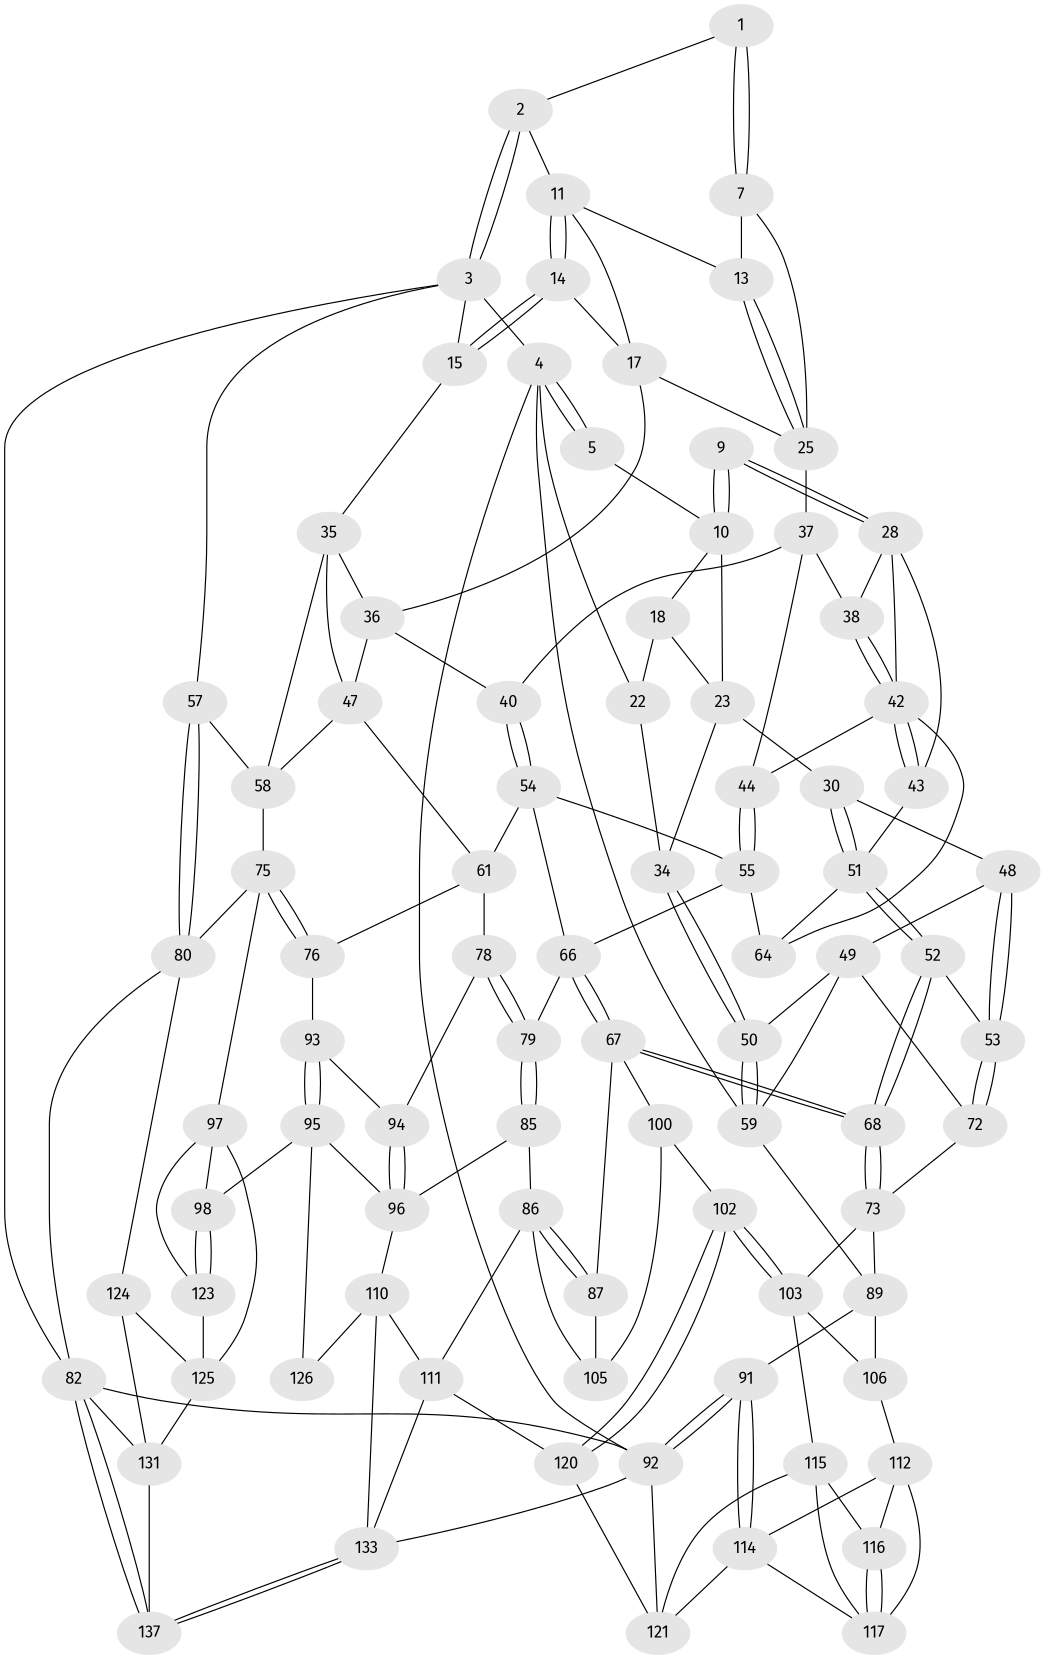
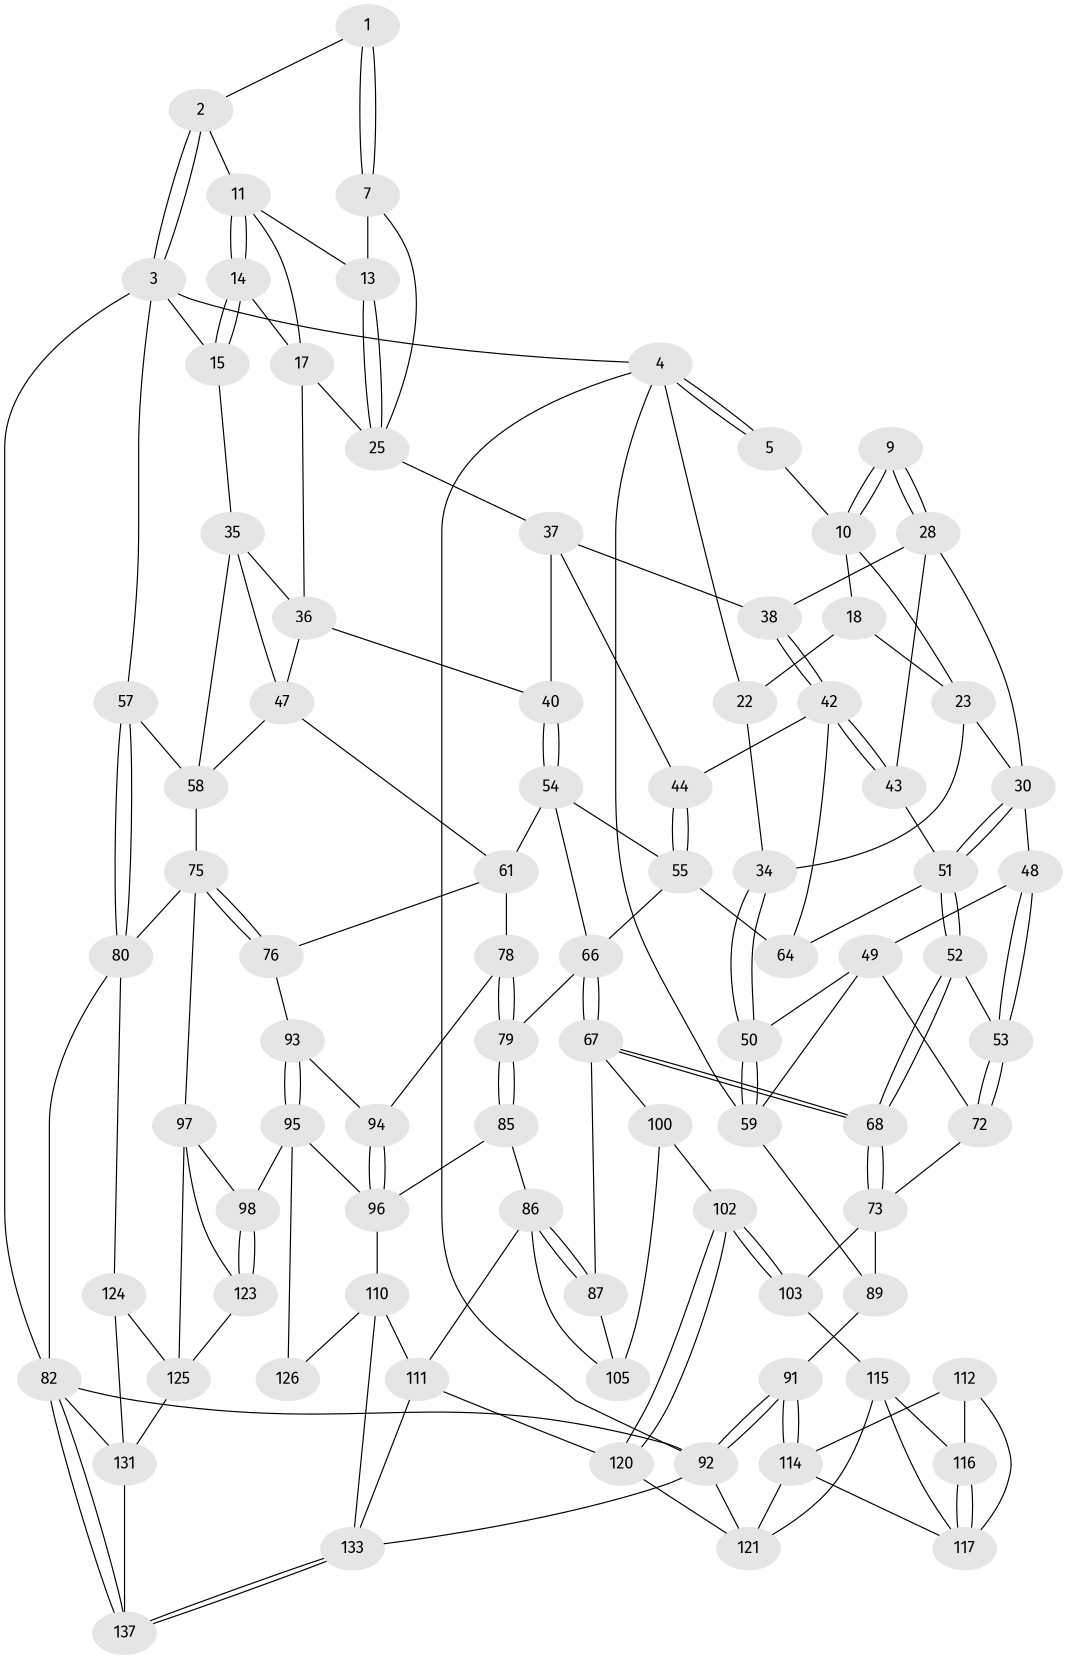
  graph {
    fontname="Fira Sans"
    node [color=gray90 fontname="Fira Sans" style=filled]
    edge [fontname="Fira Sans"]
    1
    2
    7 [super="+8"]
    3 [super="+16"]
    11 [super="+12"]
    13
    25 [super="+27"]
    4 [super="+32"]
    15
    57
    82 [super="+83"]
    14
    17 [super="+26"]
    5 [super="+6"]
    22 [super="+33"]
    59 [super="+70"]
    92 [super="+138"]
    35 [super="+46"]
    58 [super="+63"]
    80 [super="+84"]
    131 [super="+132"]
    137
    10 [super="+19"]
    34
    89 [super="+90"]
    121 [super="+136"]
    133 [super="+134"]
    18 [super="+21"]
    23 [super="+24"]
    9
    28 [super="+29"]
    37 [super="+41"]
    30 [super="+31"]
    38
    43
    36 [super="+39"]
    47 [super="+60"]
    40
    50
    48
    51 [super="+56"]
    44
    42 [super="+45"]
    49 [super="+69"]
    53
    64
    52
    61 [super="+77"]
    75 [super="+81"]
    54 [super="+62"]
    55 [super="+65"]
    66 [super="+71"]
    76
    78
    72
    73 [super="+74"]
    68
    67 [super="+88"]
    79
    124
    97 [super="+122"]
    91
-   106
    93
    94
    87
    100 [super="+101"]
    85
    105 [super="+108"]
    102
    103 [super="+104"]
    115 [super="+118"]
    98
    123 [super="+128"]
    125 [super="+130"]
    95 [super="+99"]
    96 [super="+107"]
    86 [super="+109"]
    111 [super="+129"]
    110 [super="+127"]
    120
    114 [super="+135"]
    112 [super="+113"]
    117 [super="+119"]
    126
    116
    1 -- 2
    1 -- 7
    1 -- 7
    2 -- 3
    2 -- 3
    2 -- 11
    7 -- 13
    7 -- 25
    3 -- 4
    3 -- 15
    3 -- 57
    3 -- 82
    11 -- 13
    11 -- 14
    11 -- 14
    11 -- 17
    13 -- 25
    13 -- 25
    25 -- 37
    4 -- 5
    4 -- 5
    4 -- 22
    4 -- 59
    4 -- 92
    15 -- 35
    57 -- 58
    57 -- 80
    57 -- 80
    82 -- 92
    82 -- 131
    82 -- 137
    82 -- 137
    14 -- 15
    14 -- 15
    14 -- 17
    17 -- 25
    17 -- 36
    5 -- 10
    22 -- 34
    59 -- 89
    92 -- 121
    92 -- 133
    35 -- 58
    35 -- 36
    35 -- 47
    58 -- 75
    80 -- 82
    80 -- 124
    131 -- 137
    10 -- 18
    10 -- 23
    34 -- 50
    34 -- 50
    89 -- 91
-   89 -- 106
    133 -- 137
    133 -- 137
    18 -- 22
    18 -- 23
    23 -- 34
    23 -- 30
    9 -- 10
    9 -- 10
    9 -- 28
    9 -- 28
-   28 -- 42
+   28 -- 30
    28 -- 38
    28 -- 43
    37 -- 38
    37 -- 40
    37 -- 44
    30 -- 48
    30 -- 51
    30 -- 51
    38 -- 42
    38 -- 42
    43 -- 51
    36 -- 47
    36 -- 40
    47 -- 58
    47 -- 61
    40 -- 54
    40 -- 54
    50 -- 59
    50 -- 59
    48 -- 49
    48 -- 53
    48 -- 53
    51 -- 64
    51 -- 52
    51 -- 52
    44 -- 55
    44 -- 55
    42 -- 43
    42 -- 43
    42 -- 44
    42 -- 64
    49 -- 59
    49 -- 50
    49 -- 72
    53 -- 72
    53 -- 72
    52 -- 53
    52 -- 68
    52 -- 68
    61 -- 76
    61 -- 78
    75 -- 80
    75 -- 76
    75 -- 76
    75 -- 97
    54 -- 61
    54 -- 55
    54 -- 66
    55 -- 64
    55 -- 66
    66 -- 67
    66 -- 67
    66 -- 79
    76 -- 93
    78 -- 79
    78 -- 79
    78 -- 94
    72 -- 73
    73 -- 89
    73 -- 103
    68 -- 73
    68 -- 73
    67 -- 68
    67 -- 68
    67 -- 87
    67 -- 100
    79 -- 85
    79 -- 85
    124 -- 131
    124 -- 125
    97 -- 98
    97 -- 123
    97 -- 125
    91 -- 92
    91 -- 92
    91 -- 114
    91 -- 114
-   106 -- 112
    93 -- 94
    93 -- 95
    93 -- 95
    94 -- 96
    94 -- 96
    87 -- 105
    100 -- 105 [weight=2]
    100 -- 102
    85 -- 96
    85 -- 86
    102 -- 103
    102 -- 103
    102 -- 120
    102 -- 120
-   103 -- 106
    103 -- 115
    115 -- 121
    115 -- 117
    115 -- 116
    98 -- 123
    98 -- 123
    123 -- 125
    125 -- 131
    95 -- 98
    95 -- 96
    95 -- 126
    96 -- 110
    86 -- 87
    86 -- 87
    86 -- 105
    86 -- 111
    111 -- 133
    111 -- 120
    110 -- 133
    110 -- 111
    110 -- 126
    120 -- 121
    114 -- 121
    114 -- 117
    112 -- 114
    112 -- 117
    112 -- 116
    116 -- 117
    116 -- 117
  }
